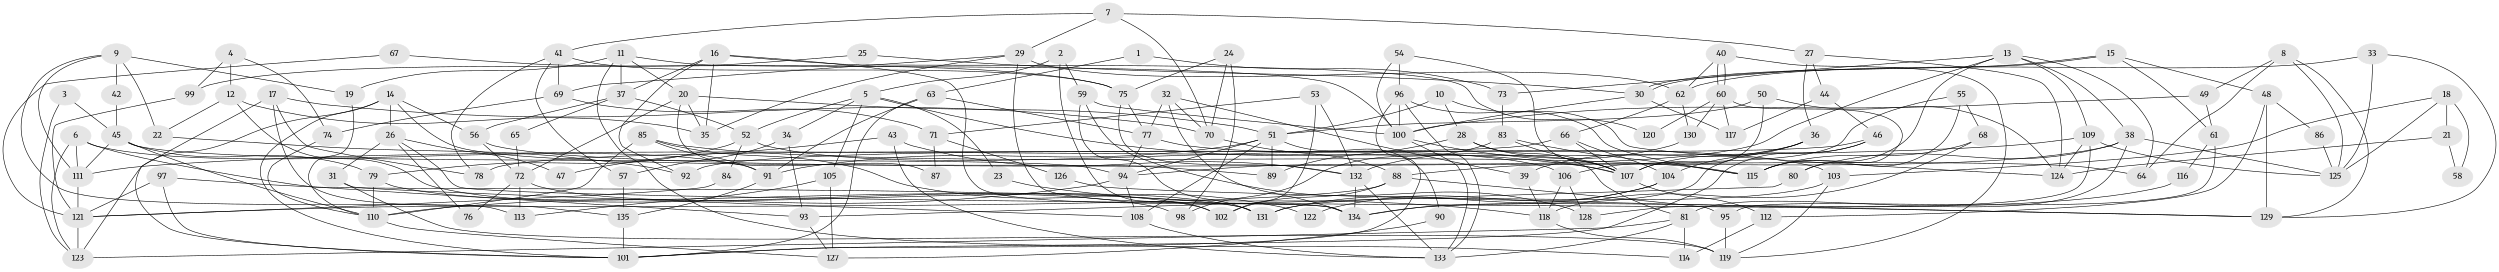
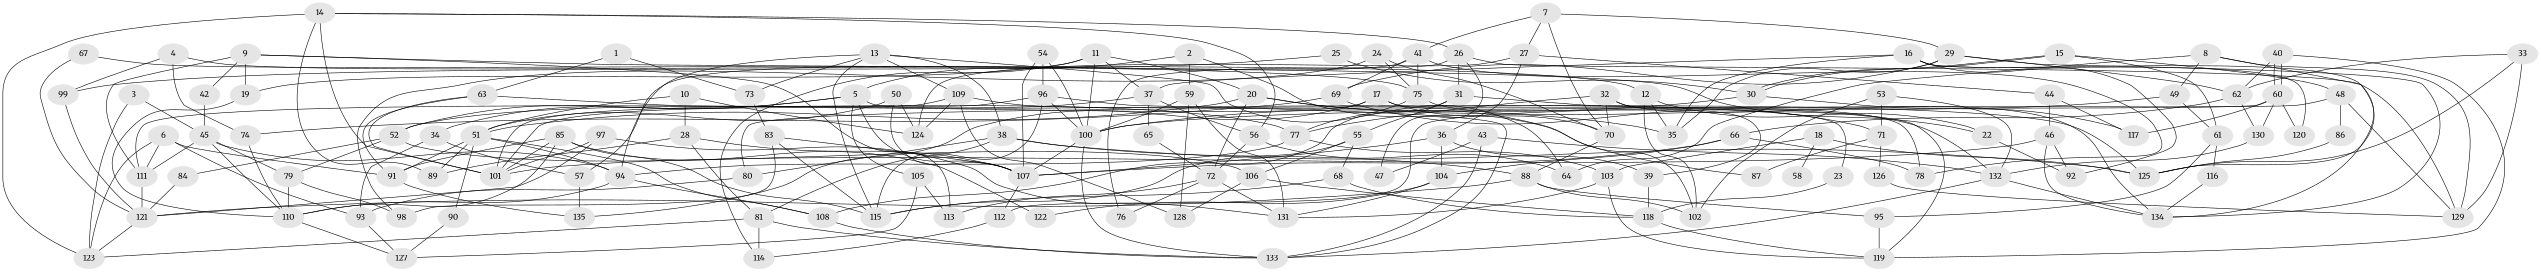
  graph {
    fontname=Merriweather
    node [color=gray90 fontname=Merriweather style=filled]
    edge [fontname=Merriweather]
    1
    63
    73
    91
    101
    77
    83
    2
    5
    59
    102
    23
    34
    52
    105
    107
    100
    128
    131
    3
    45
    123
    111
    94
    110
    79
    4
    12
    74
    99
    22
    35
    121
    118
    93
    57
    84
    106
    113
    127
    112
    6
    135
    7
    27
    29
    41
    70
    124
    36
    44
    134
    62
    69
    78
    75
    88
    8
    49
    64
    125
    129
    61
    9
    19
    42
    92
    10
    28
    51
    89
    81
    108
    90
    11
    20
    37
    114
    72
    87
    56
    65
    133
    13
    38
    109
    115
    80
    14
    26
    31
    47
    76
    15
    30
    48
    117
    86
    95
    116
    16
    120
    17
    18
-   21
    58
    103
    119
    24
    98
    132
    25
    55
    39
    104
    46
    130
    66
    71
    68
    32
    33
    122
    40
    60
    43
    50
    53
    126
    54
    96
    67
    97
    85
    1 -- 63
    1 -- 73
    63 -- 91
    63 -- 101
    63 -- 77
    73 -- 83
    91 -- 135
    77 -- 94
    77 -- 103
    83 -- 107
    83 -- 115
    83 -- 98
    2 -- 5
    2 -- 59
    2 -- 102
    5 -- 23
    5 -- 34
    5 -- 52
    5 -- 105
    5 -- 107
    59 -- 100
    59 -- 128
    59 -- 131
    23 -- 118
    34 -- 93
    34 -- 57
    52 -- 79
    52 -- 84
    52 -- 106
    105 -- 113
    105 -- 127
    107 -- 112
    100 -- 107
    100 -- 133
    3 -- 45
    3 -- 123
    45 -- 111
    45 -- 94
    45 -- 110
    45 -- 79
    111 -- 121
    94 -- 110
    94 -- 108
    110 -- 127
    79 -- 110
    79 -- 98
    4 -- 12
    4 -- 74
    4 -- 99
    12 -- 102
    12 -- 22
    12 -- 35
    74 -- 110
    99 -- 121
    22 -- 92
    121 -- 123
    118 -- 119
    93 -- 127
    57 -- 135
    84 -- 121
    106 -- 128
    106 -- 118
    112 -- 114
    6 -- 91
    6 -- 123
    6 -- 111
    6 -- 93
    7 -- 27
    7 -- 29
    7 -- 41
    7 -- 70
    27 -- 124
    27 -- 36
    27 -- 44
    29 -- 35
    29 -- 134
    29 -- 62
    29 -- 69
    41 -- 57
    41 -- 69
    41 -- 78
    41 -- 75
    70 -- 88
    36 -- 107
    36 -- 39
    36 -- 104
    44 -- 117
    44 -- 46
    62 -- 130
    62 -- 66
    69 -- 74
    69 -- 71
    75 -- 77
    75 -- 132
    88 -- 102
    88 -- 121
    88 -- 95
    8 -- 49
    8 -- 64
    8 -- 125
    8 -- 129
    49 -- 100
    49 -- 61
    61 -- 95
    61 -- 116
    9 -- 111
    9 -- 22
    9 -- 113
    9 -- 19
    9 -- 42
    19 -- 110
    42 -- 45
    10 -- 124
    10 -- 28
    10 -- 51
    28 -- 107
    28 -- 89
    28 -- 81
    51 -- 91
    51 -- 94
    51 -- 89
    51 -- 108
    51 -- 90
    81 -- 123
    81 -- 114
    81 -- 133
    108 -- 133
    90 -- 127
    11 -- 100
    11 -- 19
    11 -- 20
    11 -- 37
    11 -- 114
    20 -- 35
    20 -- 51
    20 -- 72
    20 -- 87
    37 -- 52
    37 -- 56
    37 -- 65
    72 -- 131
    72 -- 113
    72 -- 76
    56 -- 64
    56 -- 72
    65 -- 72
    13 -- 73
    13 -- 94
    13 -- 64
    13 -- 38
    13 -- 109
    13 -- 115
    38 -- 88
    38 -- 125
    38 -- 81
    38 -- 80
    109 -- 128
    109 -- 111
    109 -- 124
    109 -- 125
    80 -- 93
    14 -- 101
    14 -- 123
    14 -- 89
    14 -- 56
    14 -- 26
    26 -- 129
    26 -- 31
    26 -- 47
    26 -- 76
    31 -- 108
    31 -- 119
+   31 -- 55
    15 -- 61
    15 -- 30
    15 -- 30
    15 -- 48
    30 -- 100
    30 -- 117
    48 -- 112
    48 -- 129
    48 -- 86
    86 -- 125
    95 -- 119
    116 -- 134
    16 -- 35
    16 -- 134
    16 -- 92
    16 -- 37
    16 -- 120
    17 -- 101
    17 -- 135
    17 -- 70
    17 -- 78
    18 -- 125
-   18 -- 21
    18 -- 58
    18 -- 103
-   21 -- 124
-   21 -- 58
    103 -- 131
    103 -- 119
    24 -- 70
    24 -- 75
    24 -- 98
    132 -- 134
    132 -- 133
    25 -- 99
    25 -- 30
    55 -- 106
    55 -- 115
    55 -- 68
    39 -- 118
    104 -- 131
    104 -- 122
    46 -- 101
    46 -- 134
    46 -- 92
    130 -- 132
    66 -- 107
    66 -- 78
    66 -- 104
    71 -- 87
    71 -- 126
    68 -- 118
    68 -- 115
    32 -- 77
    32 -- 70
    32 -- 134
    32 -- 39
    33 -- 62
    33 -- 125
    33 -- 129
    40 -- 62
    40 -- 119
    40 -- 60
    40 -- 60
    60 -- 80
    60 -- 117
    60 -- 120
    60 -- 130
    43 -- 133
    43 -- 47
    43 -- 132
    50 -- 107
    50 -- 124
    50 -- 51
    53 -- 102
    53 -- 132
    53 -- 71
    126 -- 129
    54 -- 107
    54 -- 100
    54 -- 96
    96 -- 101
    96 -- 100
    96 -- 133
    96 -- 115
    67 -- 121
    67 -- 75
    97 -- 101
    97 -- 131
    97 -- 121
    85 -- 91
-   135 -- 101
+   85 -- 101
    85 -- 110
    85 -- 115
    85 -- 122
  }
